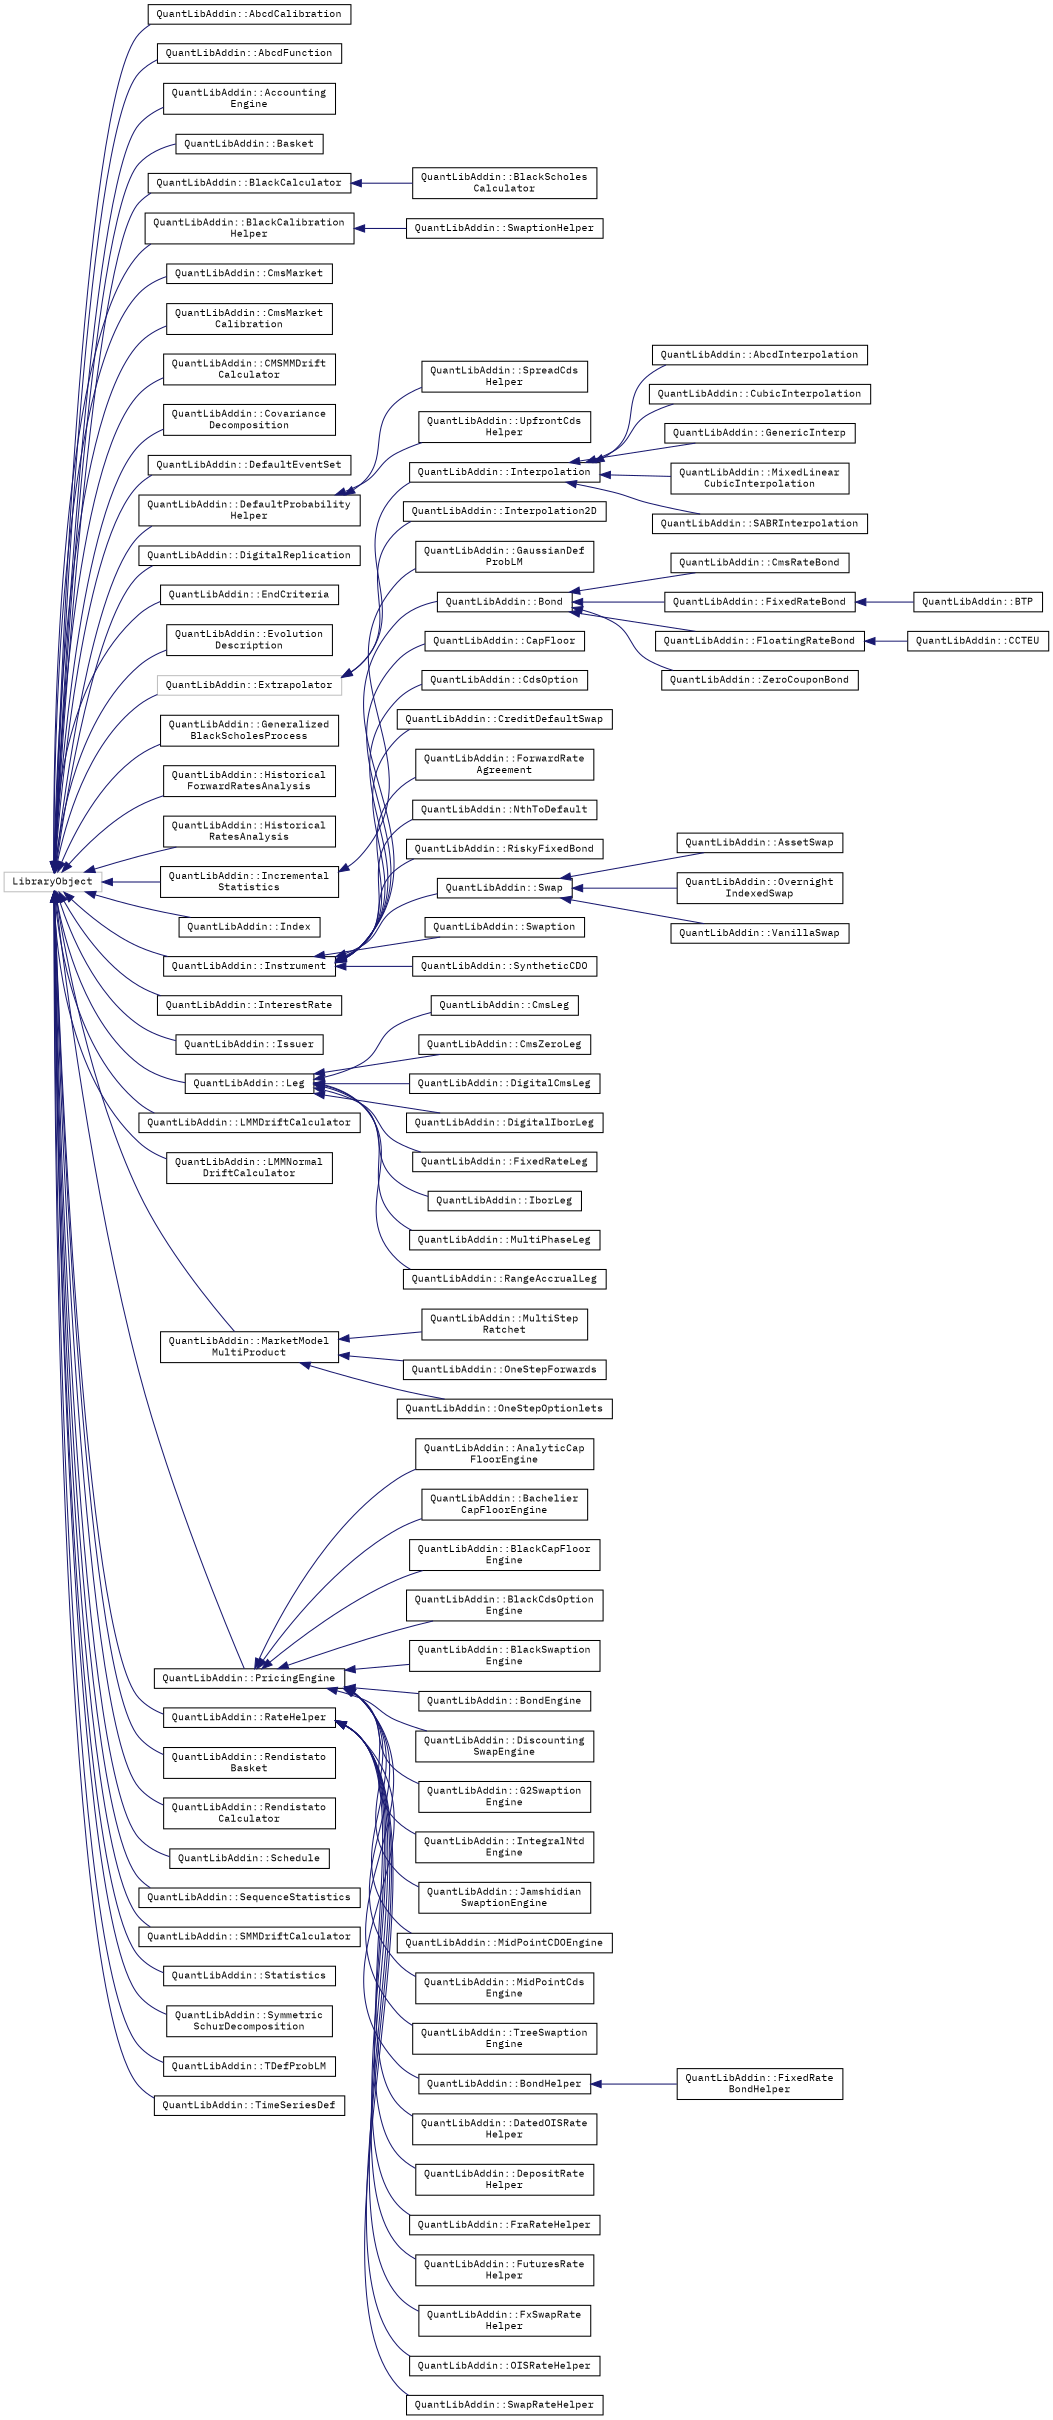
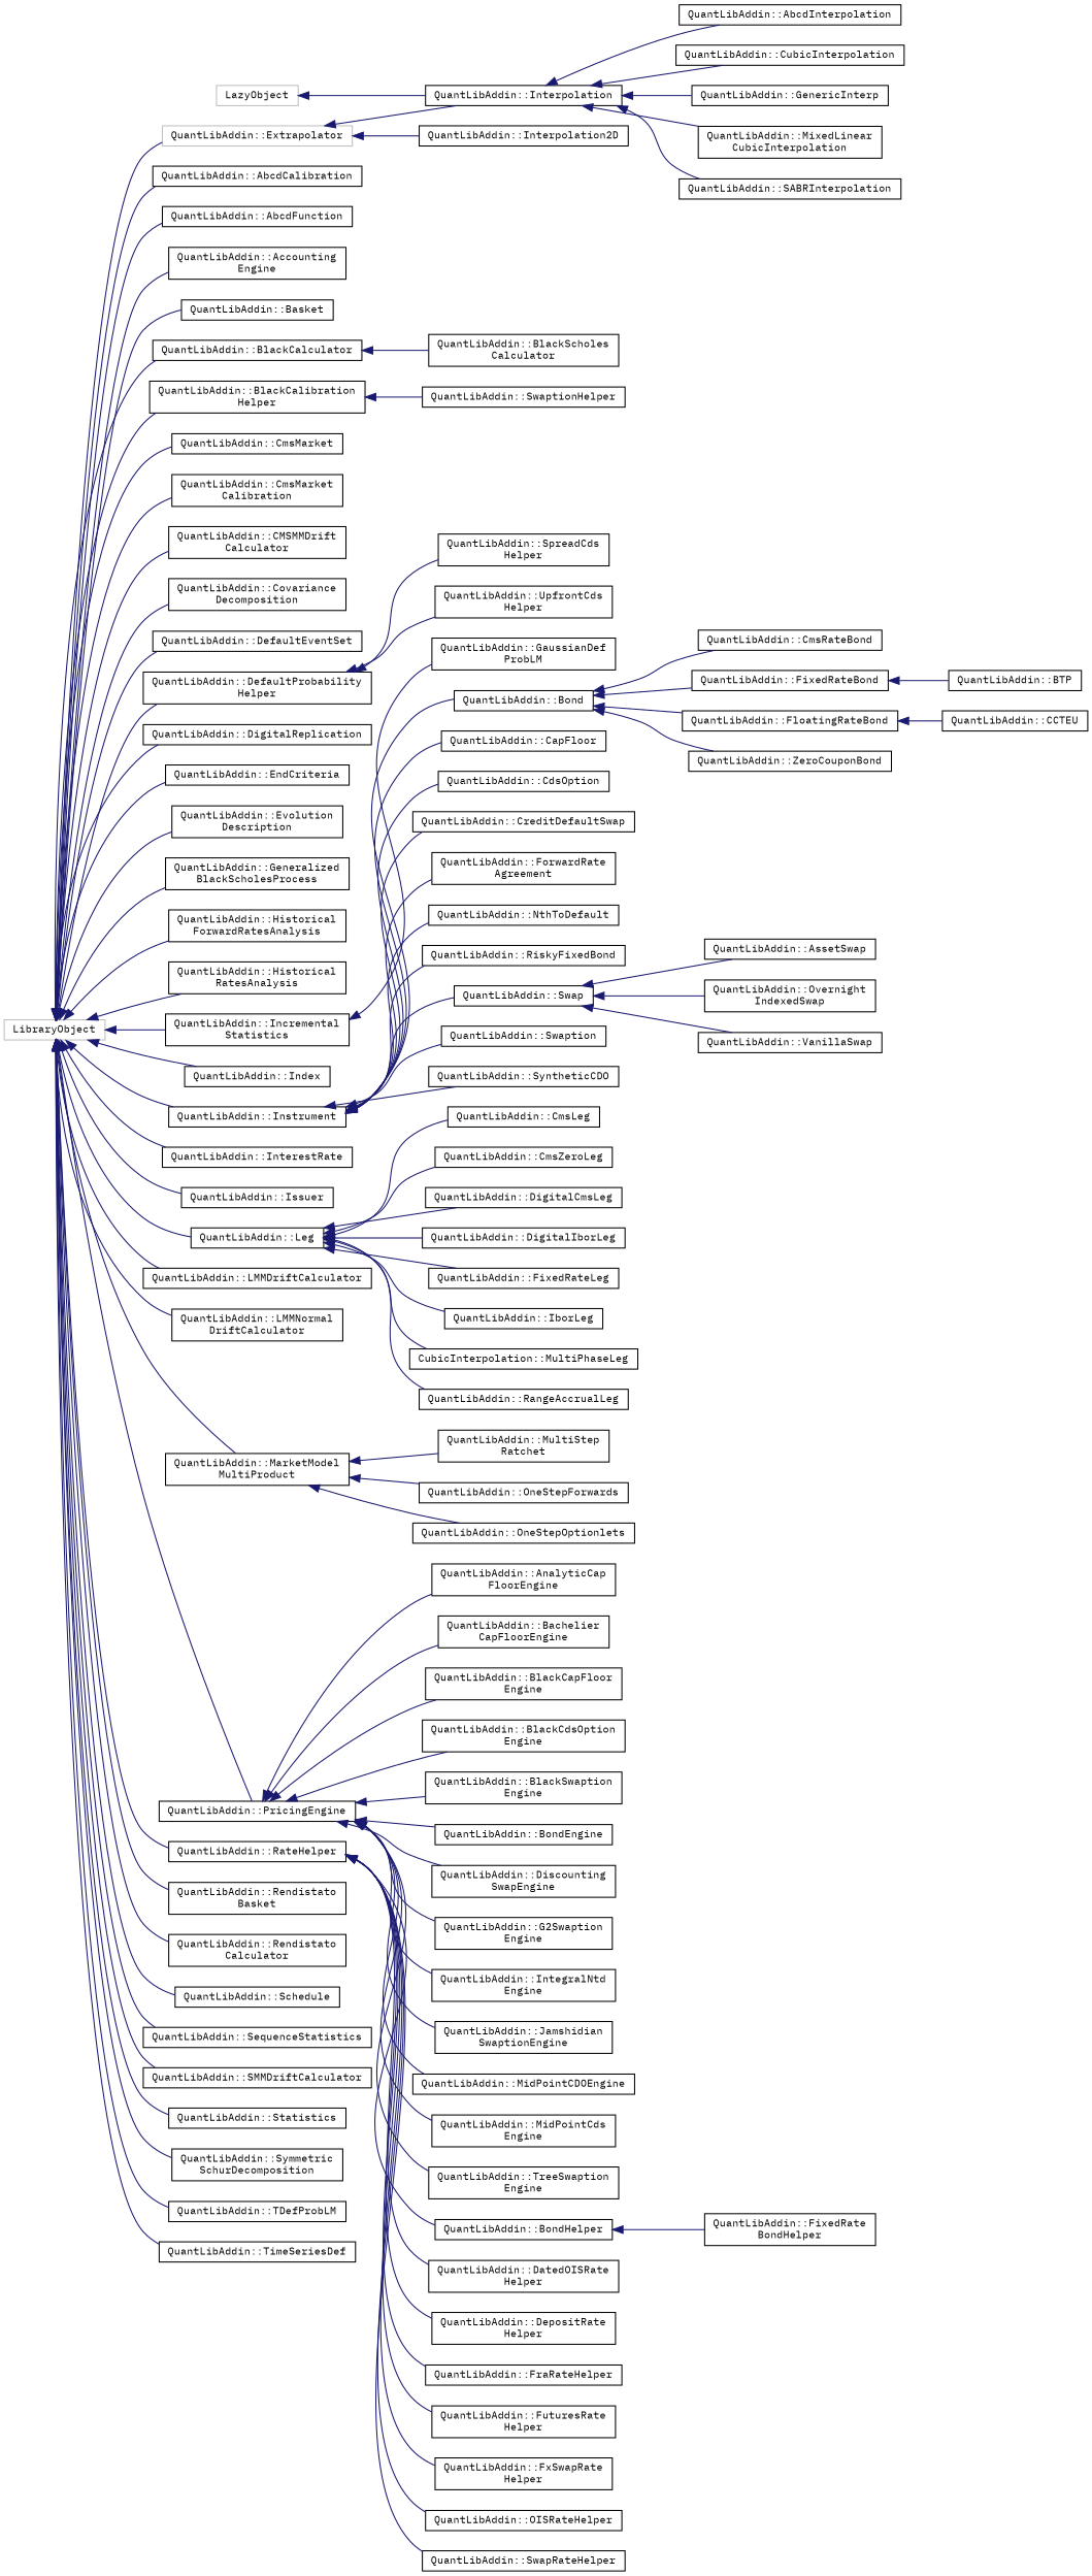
  digraph {
    fontname="IBM Plex Mono"
    rankdir=LR
    node [color=black fillcolor=white fontname="IBM Plex Mono" fontsize=10 shape=record style=filled]
    edge [color=midnightblue dir=back fontname="IBM Plex Mono" fontsize=10 labelfontname=Helvetica labelfontsize=10 style=solid]
+   n1 [color=grey75 height=0.2 label=LazyObject width=0.4]
    n2 [height=0.2 label="QuantLibAddin::Interpolation" width=0.4]
    n3 [height=0.2 label="QuantLibAddin::AbcdInterpolation" width=0.4]
    n4 [height=0.2 label="QuantLibAddin::CubicInterpolation" width=0.4]
    n5 [height=0.2 label="QuantLibAddin::GenericInterp" width=0.4]
    n6 [height=0.2 label="QuantLibAddin::MixedLinear\lCubicInterpolation" width=0.4]
    n7 [height=0.2 label="QuantLibAddin::SABRInterpolation" width=0.4]
    n8 [color=grey75 height=0.2 label=LibraryObject width=0.4]
    n9 [height=0.2 label="QuantLibAddin::AbcdCalibration" width=0.4]
    n10 [height=0.2 label="QuantLibAddin::AbcdFunction" width=0.4]
    n11 [height=0.2 label="QuantLibAddin::Accounting\lEngine" width=0.4]
    n12 [height=0.2 label="QuantLibAddin::Basket" width=0.4]
    n13 [height=0.2 label="QuantLibAddin::BlackCalculator" width=0.4]
    n14 [height=0.2 label="QuantLibAddin::BlackCalibration\lHelper" width=0.4]
    n15 [height=0.2 label="QuantLibAddin::CmsMarket" width=0.4]
    n16 [height=0.2 label="QuantLibAddin::CmsMarket\lCalibration" width=0.4]
    n17 [height=0.2 label="QuantLibAddin::CMSMMDrift\lCalculator" width=0.4]
    n18 [height=0.2 label="QuantLibAddin::Covariance\lDecomposition" width=0.4]
    n19 [height=0.2 label="QuantLibAddin::DefaultEventSet" width=0.4]
    n20 [height=0.2 label="QuantLibAddin::DefaultProbability\lHelper" width=0.4]
    n21 [height=0.2 label="QuantLibAddin::DigitalReplication" width=0.4]
    n22 [height=0.2 label="QuantLibAddin::EndCriteria" width=0.4]
    n23 [height=0.2 label="QuantLibAddin::Evolution\lDescription" width=0.4]
    n24 [color=grey75 height=0.2 label="QuantLibAddin::Extrapolator" width=0.4]
    n25 [height=0.2 label="QuantLibAddin::Generalized\lBlackScholesProcess" width=0.4]
    n26 [height=0.2 label="QuantLibAddin::Historical\lForwardRatesAnalysis" width=0.4]
    n27 [height=0.2 label="QuantLibAddin::Historical\lRatesAnalysis" width=0.4]
    n28 [height=0.2 label="QuantLibAddin::Incremental\lStatistics" width=0.4]
    n29 [height=0.2 label="QuantLibAddin::Index" width=0.4]
    n30 [height=0.2 label="QuantLibAddin::Instrument" width=0.4]
    n31 [height=0.2 label="QuantLibAddin::InterestRate" width=0.4]
    n32 [height=0.2 label="QuantLibAddin::Issuer" width=0.4]
    n33 [height=0.2 label="QuantLibAddin::Leg" width=0.4]
    n34 [height=0.2 label="QuantLibAddin::LMMDriftCalculator" width=0.4]
    n35 [height=0.2 label="QuantLibAddin::LMMNormal\lDriftCalculator" width=0.4]
    n36 [height=0.2 label="QuantLibAddin::MarketModel\lMultiProduct" width=0.4]
    n37 [height=0.2 label="QuantLibAddin::PricingEngine" width=0.4]
    n38 [height=0.2 label="QuantLibAddin::RateHelper" width=0.4]
    n39 [height=0.2 label="QuantLibAddin::Rendistato\lBasket" width=0.4]
    n40 [height=0.2 label="QuantLibAddin::Rendistato\lCalculator" width=0.4]
    n41 [height=0.2 label="QuantLibAddin::Schedule" width=0.4]
    n42 [height=0.2 label="QuantLibAddin::SequenceStatistics" width=0.4]
    n43 [height=0.2 label="QuantLibAddin::SMMDriftCalculator" width=0.4]
    n44 [height=0.2 label="QuantLibAddin::Statistics" width=0.4]
    n45 [height=0.2 label="QuantLibAddin::Symmetric\lSchurDecomposition" width=0.4]
    n46 [height=0.2 label="QuantLibAddin::TDefProbLM" width=0.4]
    n47 [height=0.2 label="QuantLibAddin::TimeSeriesDef" width=0.4]
    n48 [height=0.2 label="QuantLibAddin::BlackScholes\lCalculator" width=0.4]
    n49 [height=0.2 label="QuantLibAddin::SwaptionHelper" width=0.4]
    n50 [height=0.2 label="QuantLibAddin::SpreadCds\lHelper" width=0.4]
    n51 [height=0.2 label="QuantLibAddin::UpfrontCds\lHelper" width=0.4]
    n52 [height=0.2 label="QuantLibAddin::Interpolation2D" width=0.4]
    n53 [height=0.2 label="QuantLibAddin::GaussianDef\lProbLM" width=0.4]
    n54 [height=0.2 label="QuantLibAddin::Bond" width=0.4]
    n55 [height=0.2 label="QuantLibAddin::CapFloor" width=0.4]
    n56 [height=0.2 label="QuantLibAddin::CdsOption" width=0.4]
    n57 [height=0.2 label="QuantLibAddin::CreditDefaultSwap" width=0.4]
    n58 [height=0.2 label="QuantLibAddin::ForwardRate\lAgreement" width=0.4]
    n59 [height=0.2 label="QuantLibAddin::NthToDefault" width=0.4]
    n60 [height=0.2 label="QuantLibAddin::RiskyFixedBond" width=0.4]
    n61 [height=0.2 label="QuantLibAddin::Swap" width=0.4]
    n62 [height=0.2 label="QuantLibAddin::Swaption" width=0.4]
    n63 [height=0.2 label="QuantLibAddin::SyntheticCDO" width=0.4]
    n64 [height=0.2 label="QuantLibAddin::CmsLeg" width=0.4]
    n65 [height=0.2 label="QuantLibAddin::CmsZeroLeg" width=0.4]
    n66 [height=0.2 label="QuantLibAddin::DigitalCmsLeg" width=0.4]
    n67 [height=0.2 label="QuantLibAddin::DigitalIborLeg" width=0.4]
    n68 [height=0.2 label="QuantLibAddin::FixedRateLeg" width=0.4]
    n69 [height=0.2 label="QuantLibAddin::IborLeg" width=0.4]
-   n70 [height=0.2 label="QuantLibAddin::MultiPhaseLeg" width=0.4]
+   n70 [height=0.2 label="CubicInterpolation::MultiPhaseLeg" width=0.4]
    n71 [height=0.2 label="QuantLibAddin::RangeAccrualLeg" width=0.4]
    n72 [height=0.2 label="QuantLibAddin::MultiStep\lRatchet" width=0.4]
    n73 [height=0.2 label="QuantLibAddin::OneStepForwards" width=0.4]
    n74 [height=0.2 label="QuantLibAddin::OneStepOptionlets" width=0.4]
    n75 [height=0.2 label="QuantLibAddin::AnalyticCap\lFloorEngine" width=0.4]
    n76 [height=0.2 label="QuantLibAddin::Bachelier\lCapFloorEngine" width=0.4]
    n77 [height=0.2 label="QuantLibAddin::BlackCapFloor\lEngine" width=0.4]
    n78 [height=0.2 label="QuantLibAddin::BlackCdsOption\lEngine" width=0.4]
    n79 [height=0.2 label="QuantLibAddin::BlackSwaption\lEngine" width=0.4]
    n80 [height=0.2 label="QuantLibAddin::BondEngine" width=0.4]
    n81 [height=0.2 label="QuantLibAddin::Discounting\lSwapEngine" width=0.4]
    n82 [height=0.2 label="QuantLibAddin::G2Swaption\lEngine" width=0.4]
    n83 [height=0.2 label="QuantLibAddin::IntegralNtd\lEngine" width=0.4]
    n84 [height=0.2 label="QuantLibAddin::Jamshidian\lSwaptionEngine" width=0.4]
    n85 [height=0.2 label="QuantLibAddin::MidPointCDOEngine" width=0.4]
    n86 [height=0.2 label="QuantLibAddin::MidPointCds\lEngine" width=0.4]
    n87 [height=0.2 label="QuantLibAddin::TreeSwaption\lEngine" width=0.4]
    n88 [height=0.2 label="QuantLibAddin::BondHelper" width=0.4]
    n89 [height=0.2 label="QuantLibAddin::DatedOISRate\lHelper" width=0.4]
    n90 [height=0.2 label="QuantLibAddin::DepositRate\lHelper" width=0.4]
    n91 [height=0.2 label="QuantLibAddin::FraRateHelper" width=0.4]
    n92 [height=0.2 label="QuantLibAddin::FuturesRate\lHelper" width=0.4]
    n93 [height=0.2 label="QuantLibAddin::FxSwapRate\lHelper" width=0.4]
    n94 [height=0.2 label="QuantLibAddin::OISRateHelper" width=0.4]
    n95 [height=0.2 label="QuantLibAddin::SwapRateHelper" width=0.4]
    n96 [height=0.2 label="QuantLibAddin::CmsRateBond" width=0.4]
    n97 [height=0.2 label="QuantLibAddin::FixedRateBond" width=0.4]
    n98 [height=0.2 label="QuantLibAddin::FloatingRateBond" width=0.4]
    n99 [height=0.2 label="QuantLibAddin::ZeroCouponBond" width=0.4]
    n100 [height=0.2 label="QuantLibAddin::AssetSwap" width=0.4]
    n101 [height=0.2 label="QuantLibAddin::Overnight\lIndexedSwap" width=0.4]
    n102 [height=0.2 label="QuantLibAddin::VanillaSwap" width=0.4]
    n103 [height=0.2 label="QuantLibAddin::BTP" width=0.4]
    n104 [height=0.2 label="QuantLibAddin::CCTEU" width=0.4]
    n105 [height=0.2 label="QuantLibAddin::FixedRate\lBondHelper" width=0.4]
+   n1 -> n2
    n2 -> n3
    n2 -> n4
    n2 -> n5
    n2 -> n6
    n2 -> n7
    n8 -> n9
    n8 -> n10
    n8 -> n11
    n8 -> n12
    n8 -> n13
    n8 -> n14
    n8 -> n15
    n8 -> n16
    n8 -> n17
    n8 -> n18
    n8 -> n19
    n8 -> n20
    n8 -> n21
    n8 -> n22
    n8 -> n23
    n8 -> n24
    n8 -> n25
    n8 -> n26
    n8 -> n27
    n8 -> n28
    n8 -> n29
    n8 -> n30
    n8 -> n31
    n8 -> n32
    n8 -> n33
    n8 -> n34
    n8 -> n35
    n8 -> n36
    n8 -> n37
    n8 -> n38
    n8 -> n39
    n8 -> n40
    n8 -> n41
    n8 -> n42
    n8 -> n43
    n8 -> n44
    n8 -> n45
    n8 -> n46
    n8 -> n47
    n13 -> n48
    n14 -> n49
    n20 -> n50
    n20 -> n51
    n24 -> n2
    n24 -> n52
    n28 -> n53
    n30 -> n54
    n30 -> n55
    n30 -> n56
    n30 -> n57
    n30 -> n58
    n30 -> n59
    n30 -> n60
    n30 -> n61
    n30 -> n62
    n30 -> n63
    n33 -> n64
    n33 -> n65
    n33 -> n66
    n33 -> n67
    n33 -> n68
    n33 -> n69
    n33 -> n70
    n33 -> n71
    n36 -> n72
    n36 -> n73
    n36 -> n74
    n37 -> n75
    n37 -> n76
    n37 -> n77
    n37 -> n78
    n37 -> n79
    n37 -> n80
    n37 -> n81
    n37 -> n82
    n37 -> n83
    n37 -> n84
    n37 -> n85
    n37 -> n86
    n37 -> n87
    n38 -> n88
    n38 -> n89
    n38 -> n90
    n38 -> n91
    n38 -> n92
    n38 -> n93
    n38 -> n94
    n38 -> n95
    n54 -> n96
    n54 -> n97
    n54 -> n98
    n54 -> n99
    n61 -> n100
    n61 -> n101
    n61 -> n102
    n88 -> n105
    n97 -> n103
    n98 -> n104
  }
